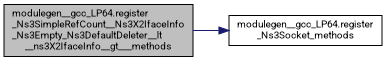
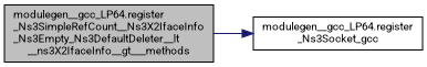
  digraph {
    rankdir=LR
    fontname=Roboto
    node [color=black fontname=Roboto fontsize=10 shape=record style=filled]
    n1 [fillcolor=grey75 fontcolor=black height=0.2 label="modulegen__gcc_LP64.register\l_Ns3SimpleRefCount__Ns3X2IfaceInfo\l_Ns3Empty_Ns3DefaultDeleter__lt\l__ns3X2IfaceInfo__gt___methods" width=0.4]
-   n2 [fillcolor=white height=0.2 label="modulegen__gcc_LP64.register\l_Ns3Socket_methods" width=0.4]
+   n2 [fillcolor=white height=0.2 label="modulegen__gcc_LP64.register\l_Ns3Socket_gcc" width=0.4]
    n1 -> n2 [color=midnightblue fontname=Roboto fontsize=10 labelfontname=Helvetica labelfontsize=10 style=solid]
  }
